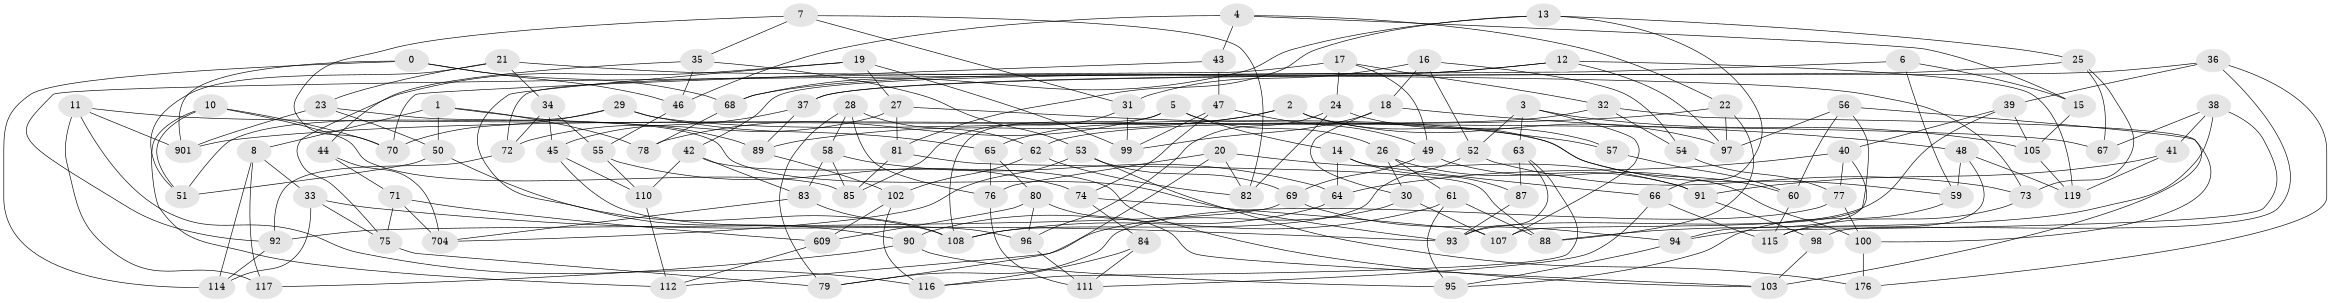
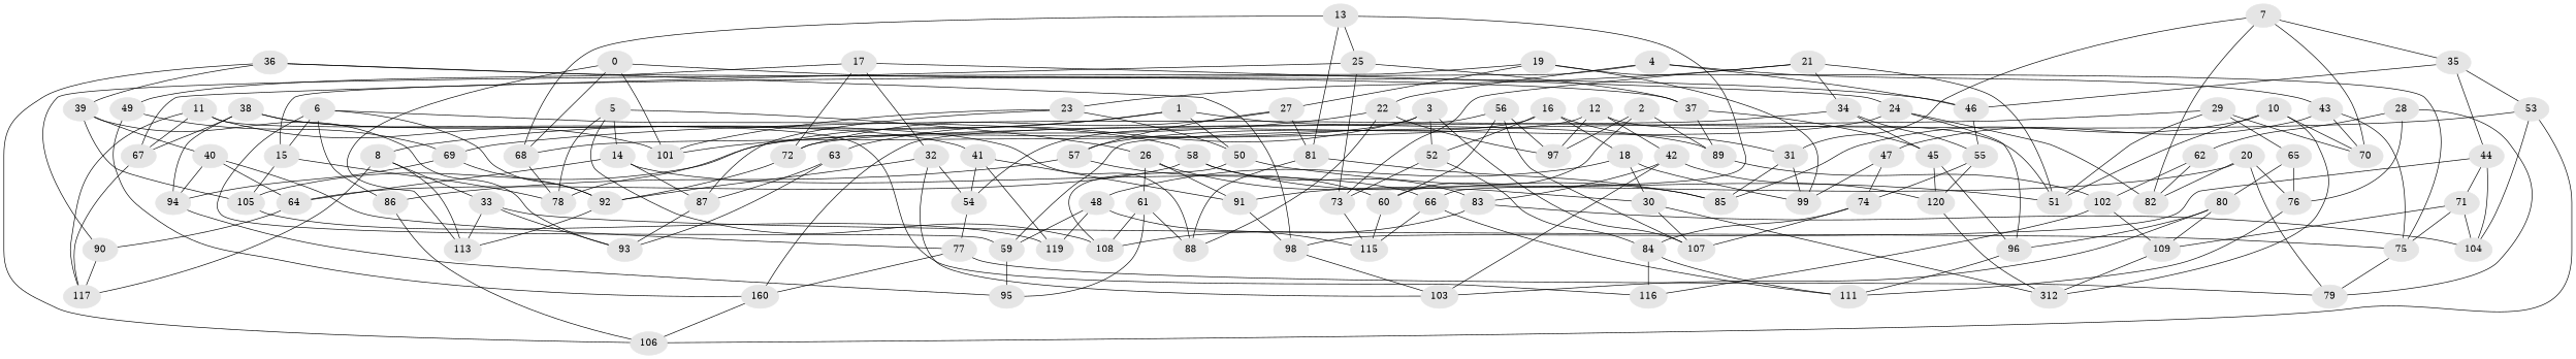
  graph {
    node [color=gray90 style=filled]
    1
    8
    50
    78
    89
    33
-   114
+   114 [label=113]
    117
    108
    51
    102
    2
    60
    65
    97
    115
    76
    80
    3
    52
    63
    105
    107
    73
    84
    116
    87
    93
    n29 [label=119]
    4
    15
    22
    43
    46
-   101 [label=901]
+   101
    88
    70
    75
    47
    55
    5
    14
    26
    66
    64
    30
    91
    61
    6
    59
+   86
    92
    95
-   106 [label=176]
+   106
    7
    31
    35
    82
    85
    99
    44
    53
    n63 [label=0]
    68
    10
-   112
+   112 [label=312]
    11
    67
    12
    42
    103
    83
-   110
+   110 [label=120]
    13
    25
    81
    37
    111
    90
    16
    18
    54
    48
    77
    17
    24
    32
    49
    72
    57
    96
    62
    69
-   100
+   100 [label=160]
    19
    27
    79
    20
    98
    21
    23
    34
    45
    28
    58
    29
    74
    71
-   104 [label=704]
+   104
    36
    39
    40
    38
    41
    94
-   109 [label=609]
+   109
    56
    1 -- 8
    1 -- 50
    1 -- 78
    1 -- 89
    8 -- 33
    8 -- 114
    8 -- 117
    50 -- 108
    50 -- 51
    89 -- 102
    33 -- 114
    33 -- 93
    33 -- 75
    102 -- 116
    102 -- 109
    2 -- 89
    2 -- 60
-   2 -- 65
    2 -- 97
    60 -- 115
    65 -- 76
    65 -- 80
    76 -- 111
    80 -- 103
    80 -- 96
    80 -- 109
    3 -- 52
    3 -- 63
    3 -- 105
    3 -- 107
    52 -- 73
-   52 -- 108
-   63 -- 116
+   52 -- 84
    63 -- 87
    63 -- 93
    105 -- n29
    73 -- 115
    84 -- 116
    84 -- 111
    87 -- 93
    4 -- 15
    4 -- 22
    4 -- 43
    4 -- 46
+   15 -- 78
    15 -- 105
    22 -- 97
    22 -- 101
    22 -- 88
    43 -- 70
+   43 -- 75
    43 -- 47
    46 -- 55
    75 -- 79
    47 -- 99
-   47 -- 49
    47 -- 74
    55 -- 110
    55 -- 74
    5 -- 78
    5 -- 108
    5 -- 14
    5 -- 26
    14 -- 87
    14 -- 66
    14 -- 64
    26 -- 30
    26 -- 91
    26 -- 61
    66 -- 115
    66 -- 111
    64 -- 90
    30 -- 107
    30 -- 112
    91 -- 98
    61 -- 108
    61 -- 88
    61 -- 95
    6 -- 15
    6 -- 59
+   6 -- 86
    6 -- 92
    59 -- 95
+   86 -- 106
    92 -- 114
    7 -- 70
    7 -- 31
    7 -- 35
    7 -- 82
    31 -- 85
    31 -- 99
    35 -- 46
    35 -- 44
    35 -- 53
+   44 -- 98
    44 -- 71
    44 -- 104
    53 -- 106
    53 -- 69
    53 -- 104
    n63 -- 114
    n63 -- 46
    n63 -- 101
    n63 -- 68
    68 -- 78
    10 -- 51
    10 -- 70
    10 -- 85
    10 -- 112
    11 -- 117
    11 -- 116
    11 -- 101
    11 -- 67
+   67 -- 117
    12 -- 97
-   12 -- n29
+   12 -- 51
    12 -- 68
    12 -- 42
    42 -- 103
    42 -- 83
    42 -- 110
    83 -- 108
    83 -- 104
    110 -- 112
    13 -- 66
    13 -- 68
    13 -- 25
    13 -- 81
    25 -- 73
    25 -- 67
    25 -- 37
    81 -- 88
    81 -- 85
    37 -- 89
    37 -- 45
    90 -- 117
-   90 -- 95
    16 -- 52
    16 -- 31
    16 -- 18
    16 -- 54
    18 -- 30
    18 -- 99
    18 -- 48
    54 -- 77
    48 -- 115
    48 -- n29
    48 -- 59
    77 -- 100
    77 -- 79
    17 -- 24
    17 -- 32
    17 -- 49
    17 -- 72
    24 -- 82
    24 -- 57
    24 -- 96
    32 -- 103
    32 -- 54
-   32 -- 62
+   32 -- 92
    49 -- 69
    49 -- 100
    72 -- 92
    57 -- 60
+   57 -- 86
    96 -- 111
    62 -- 102
    62 -- 82
    69 -- 92
    69 -- 94
    100 -- 106
    19 -- 75
    19 -- 99
    19 -- 90
    19 -- 27
    27 -- 81
    27 -- 72
    27 -- 57
    20 -- 76
    20 -- 91
    20 -- 82
    20 -- 79
    98 -- 103
    21 -- 51
    21 -- 73
    21 -- 23
    21 -- 34
    23 -- 50
-   23 -- 93
+   23 -- 87
    23 -- 101
    34 -- 55
    34 -- 72
    34 -- 45
    45 -- 110
    45 -- 96
    28 -- 76
    28 -- 62
    28 -- 79
-   28 -- 58
+   6 -- 58
    58 -- 64
    58 -- 85
    58 -- 83
    29 -- 51
    29 -- 65
    29 -- 70
    29 -- 59
    74 -- 107
    74 -- 84
    71 -- 75
    71 -- 104
    71 -- 109
    36 -- 106
    36 -- 37
    36 -- 98
    36 -- 39
    39 -- 105
    39 -- 93
    39 -- 40
    40 -- 64
    40 -- 77
    40 -- 94
    38 -- 88
    38 -- 67
    38 -- 41
    38 -- 94
    41 -- n29
    41 -- 91
+   41 -- 54
    94 -- 95
    109 -- 112
    56 -- 60
    56 -- 97
    56 -- 107
    56 -- 100
  }
